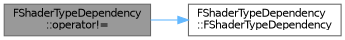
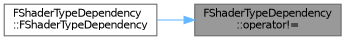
  digraph {
    rankdir=LR
    node [fontname=Helvetica fontsize=10 shape=box style=filled]
    n1 [color=gray40 fillcolor=grey60 fontcolor=black height=0.2 label="FShaderTypeDependency\l::operator!=" width=0.4]
    n2 [color=grey40 fillcolor=white height=0.2 label="FShaderTypeDependency\l::FShaderTypeDependency" width=0.4]
-   n1 -> n2 [color=steelblue1 fontname=Helvetica fontsize=10 labelfontname=Helvetica labelfontsize=10 style=solid]
+   n2 -> n1 [color=steelblue1 fontname=Helvetica fontsize=10 labelfontname=Helvetica labelfontsize=10 style=solid]
  }
